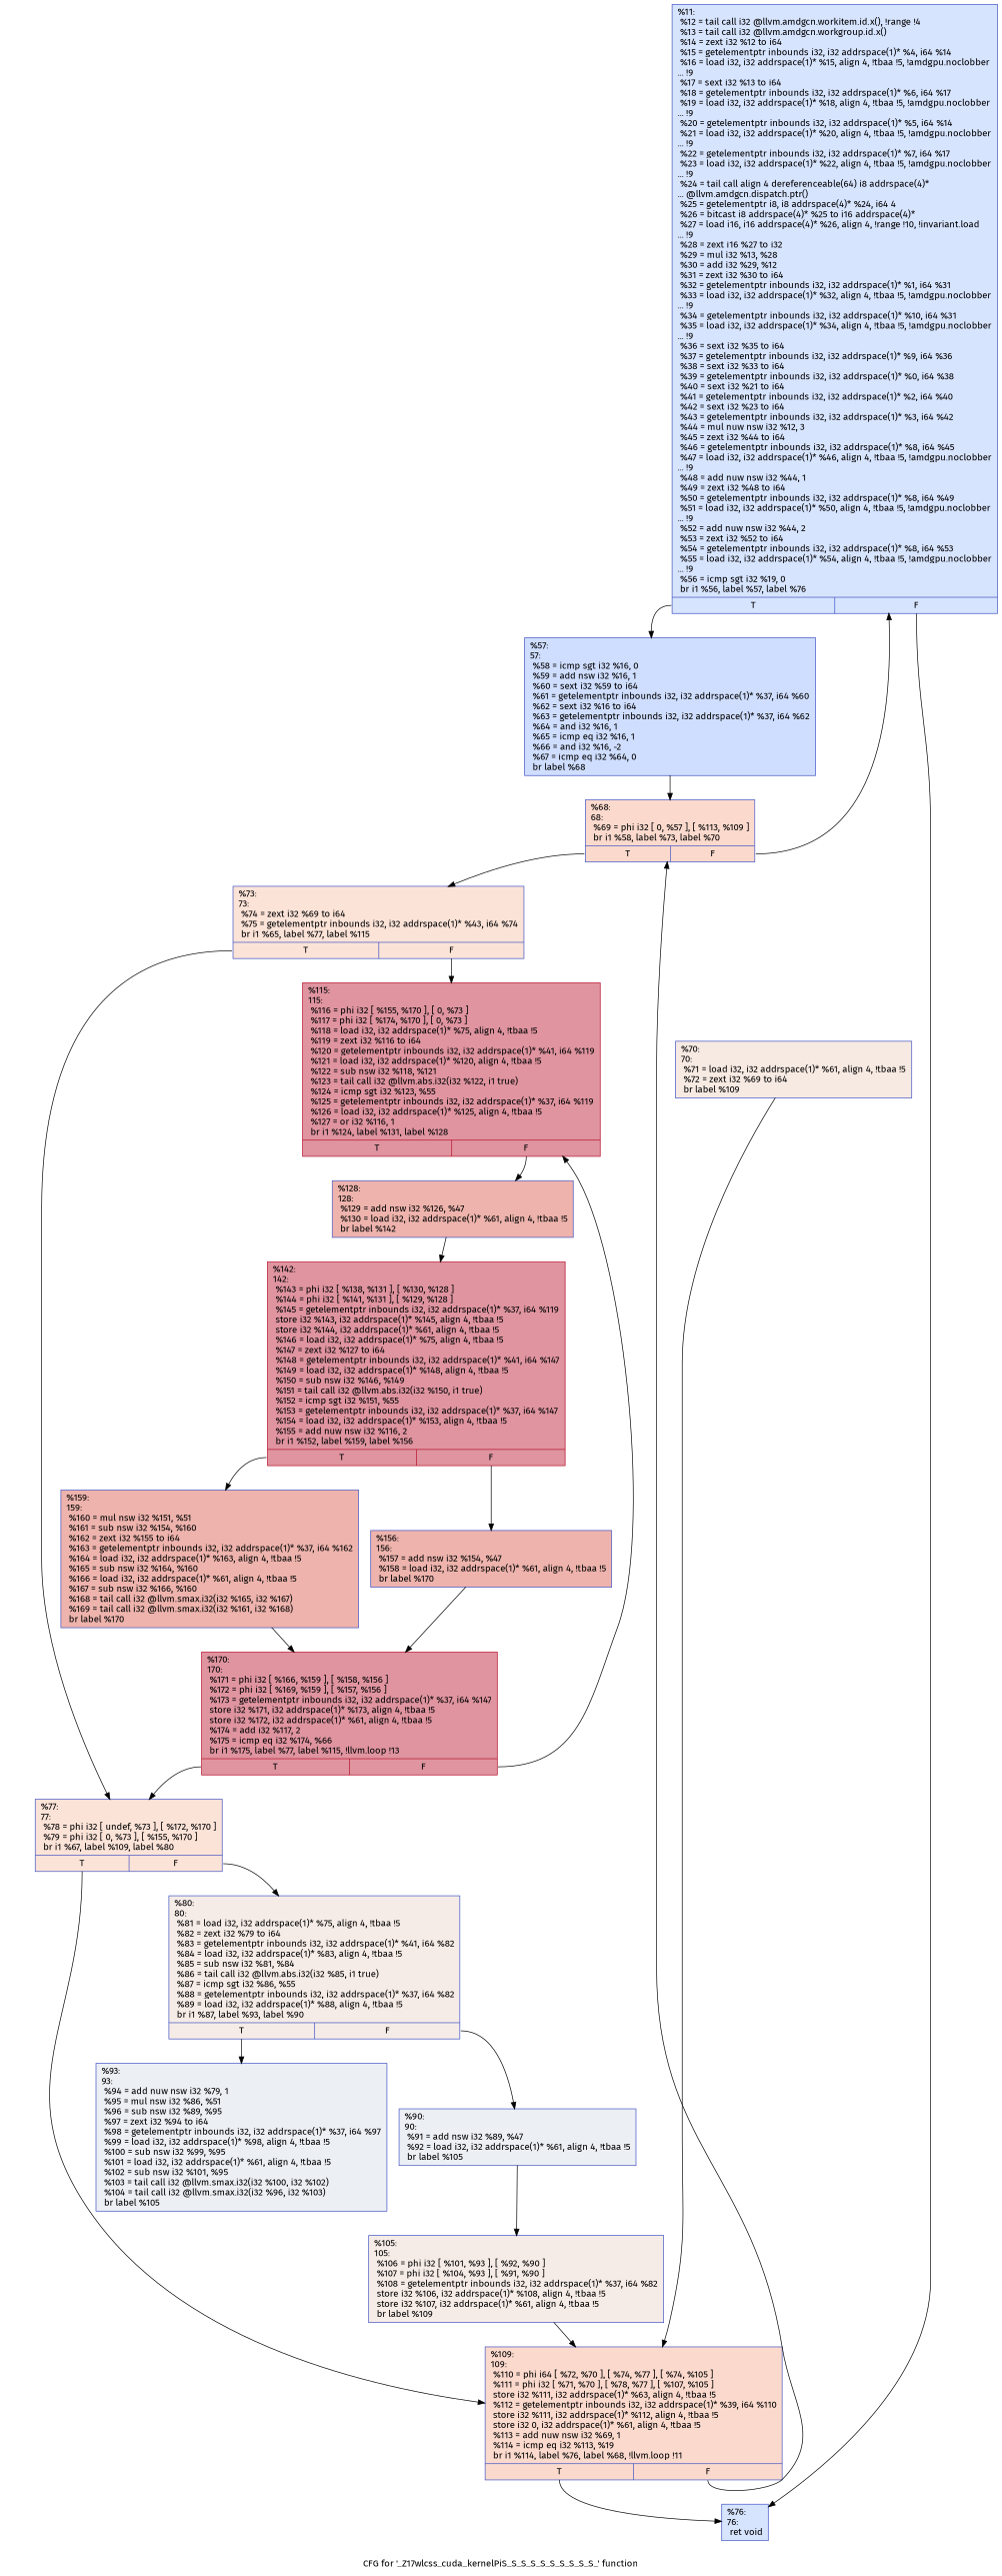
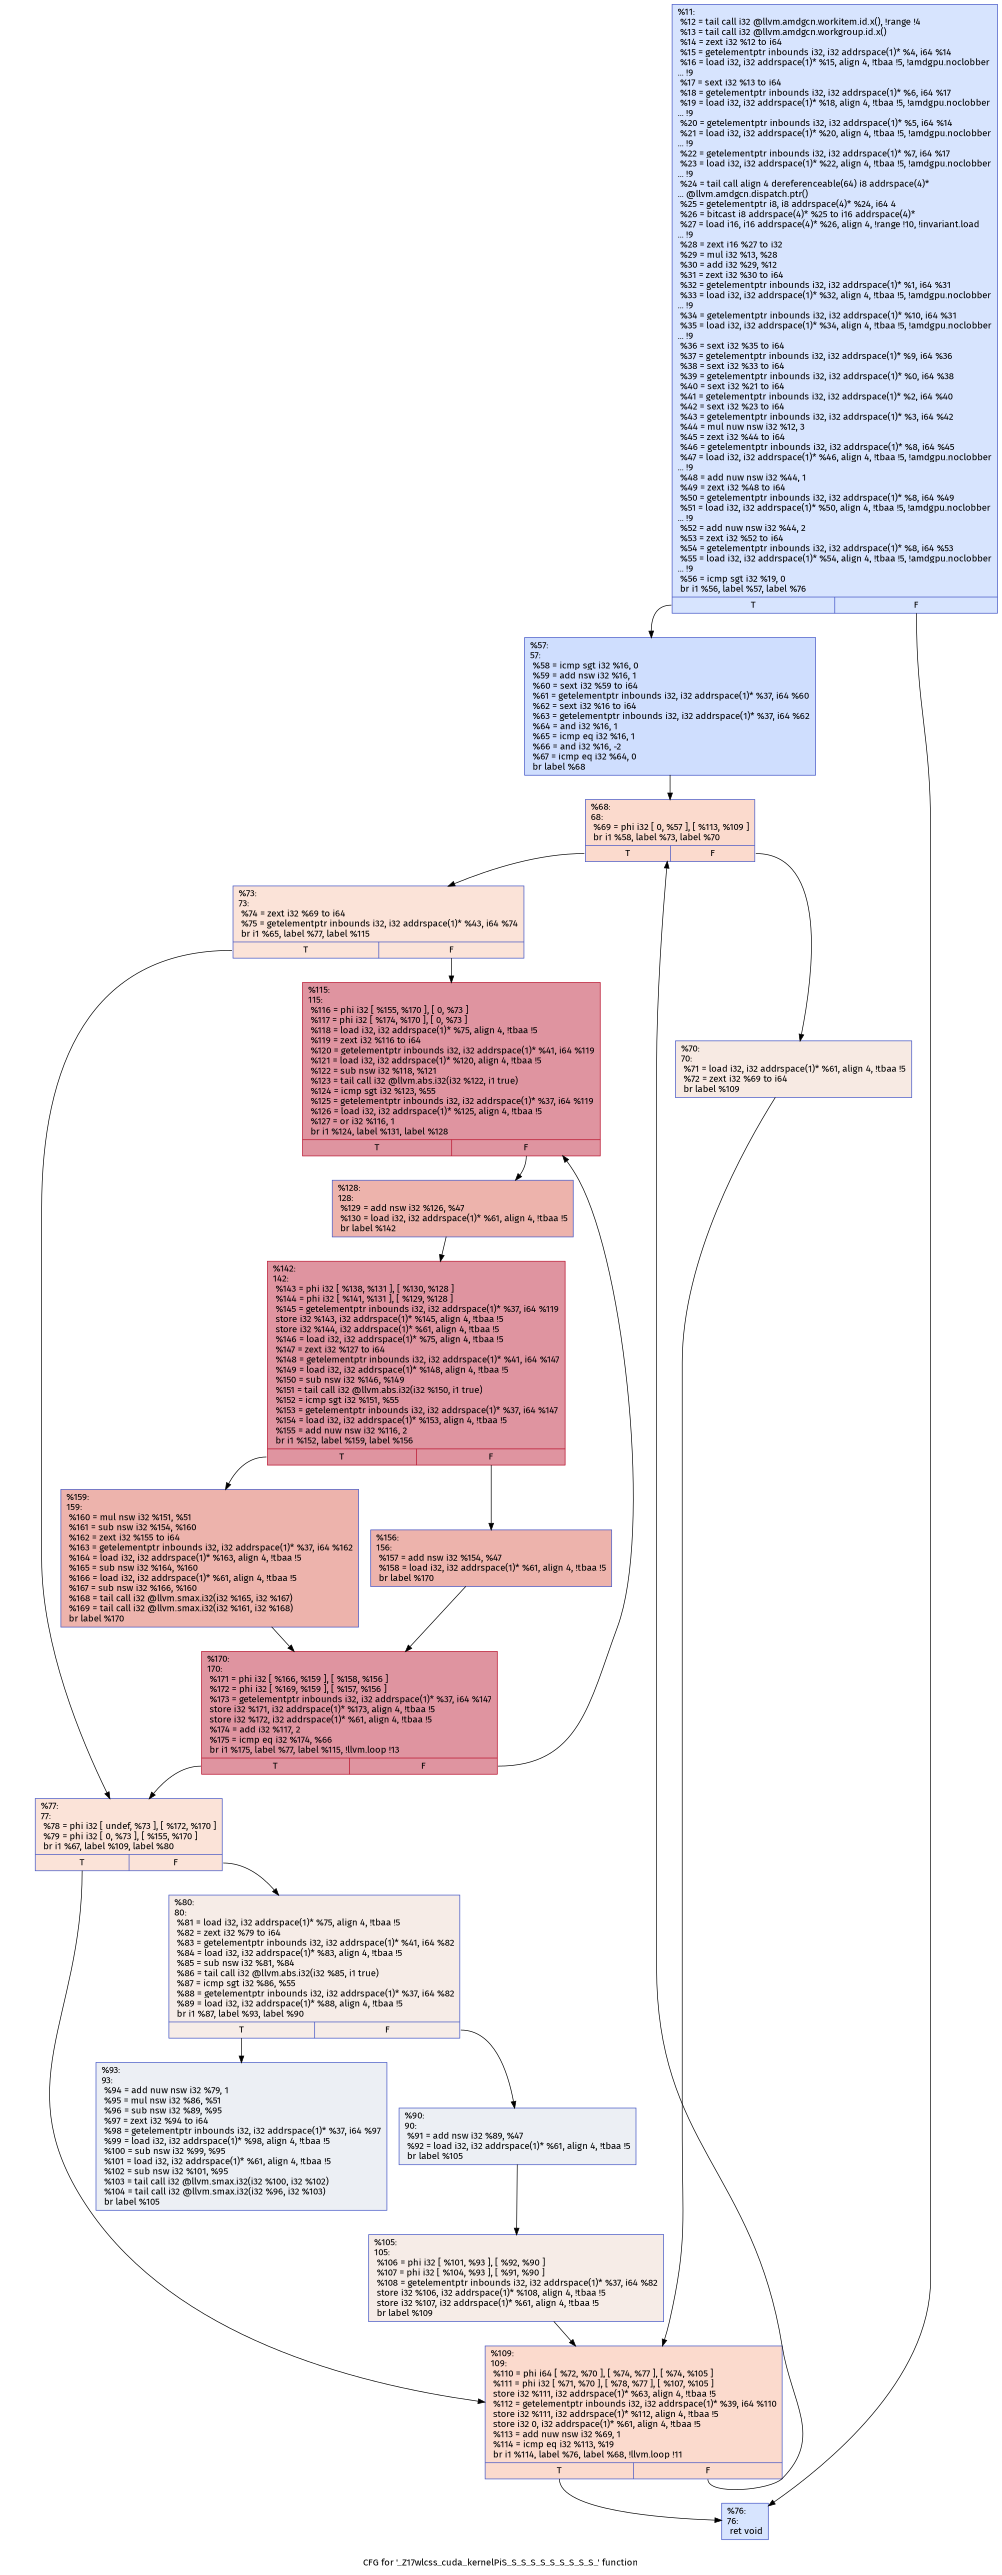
  digraph {
    fontname="Fira Sans"
    label="CFG for '_Z17wlcss_cuda_kernelPiS_S_S_S_S_S_S_S_S_S_' function"
    node [color="#3d50c3ff" fillcolor="#b70d2870" fontname="Fira Sans" shape=record style=filled]
    edge [fontname="Fira Sans" tailport=s1]
    n1 [fillcolor="#a5c3fe70" label="{%11:\l  %12 = tail call i32 @llvm.amdgcn.workitem.id.x(), !range !4\l  %13 = tail call i32 @llvm.amdgcn.workgroup.id.x()\l  %14 = zext i32 %12 to i64\l  %15 = getelementptr inbounds i32, i32 addrspace(1)* %4, i64 %14\l  %16 = load i32, i32 addrspace(1)* %15, align 4, !tbaa !5, !amdgpu.noclobber\l... !9\l  %17 = sext i32 %13 to i64\l  %18 = getelementptr inbounds i32, i32 addrspace(1)* %6, i64 %17\l  %19 = load i32, i32 addrspace(1)* %18, align 4, !tbaa !5, !amdgpu.noclobber\l... !9\l  %20 = getelementptr inbounds i32, i32 addrspace(1)* %5, i64 %14\l  %21 = load i32, i32 addrspace(1)* %20, align 4, !tbaa !5, !amdgpu.noclobber\l... !9\l  %22 = getelementptr inbounds i32, i32 addrspace(1)* %7, i64 %17\l  %23 = load i32, i32 addrspace(1)* %22, align 4, !tbaa !5, !amdgpu.noclobber\l... !9\l  %24 = tail call align 4 dereferenceable(64) i8 addrspace(4)*\l... @llvm.amdgcn.dispatch.ptr()\l  %25 = getelementptr i8, i8 addrspace(4)* %24, i64 4\l  %26 = bitcast i8 addrspace(4)* %25 to i16 addrspace(4)*\l  %27 = load i16, i16 addrspace(4)* %26, align 4, !range !10, !invariant.load\l... !9\l  %28 = zext i16 %27 to i32\l  %29 = mul i32 %13, %28\l  %30 = add i32 %29, %12\l  %31 = zext i32 %30 to i64\l  %32 = getelementptr inbounds i32, i32 addrspace(1)* %1, i64 %31\l  %33 = load i32, i32 addrspace(1)* %32, align 4, !tbaa !5, !amdgpu.noclobber\l... !9\l  %34 = getelementptr inbounds i32, i32 addrspace(1)* %10, i64 %31\l  %35 = load i32, i32 addrspace(1)* %34, align 4, !tbaa !5, !amdgpu.noclobber\l... !9\l  %36 = sext i32 %35 to i64\l  %37 = getelementptr inbounds i32, i32 addrspace(1)* %9, i64 %36\l  %38 = sext i32 %33 to i64\l  %39 = getelementptr inbounds i32, i32 addrspace(1)* %0, i64 %38\l  %40 = sext i32 %21 to i64\l  %41 = getelementptr inbounds i32, i32 addrspace(1)* %2, i64 %40\l  %42 = sext i32 %23 to i64\l  %43 = getelementptr inbounds i32, i32 addrspace(1)* %3, i64 %42\l  %44 = mul nuw nsw i32 %12, 3\l  %45 = zext i32 %44 to i64\l  %46 = getelementptr inbounds i32, i32 addrspace(1)* %8, i64 %45\l  %47 = load i32, i32 addrspace(1)* %46, align 4, !tbaa !5, !amdgpu.noclobber\l... !9\l  %48 = add nuw nsw i32 %44, 1\l  %49 = zext i32 %48 to i64\l  %50 = getelementptr inbounds i32, i32 addrspace(1)* %8, i64 %49\l  %51 = load i32, i32 addrspace(1)* %50, align 4, !tbaa !5, !amdgpu.noclobber\l... !9\l  %52 = add nuw nsw i32 %44, 2\l  %53 = zext i32 %52 to i64\l  %54 = getelementptr inbounds i32, i32 addrspace(1)* %8, i64 %53\l  %55 = load i32, i32 addrspace(1)* %54, align 4, !tbaa !5, !amdgpu.noclobber\l... !9\l  %56 = icmp sgt i32 %19, 0\l  br i1 %56, label %57, label %76\l|{<s0>T|<s1>F}}"]
    n2 [fillcolor="#93b5fe70" label="{%57:\l57:                                               \l  %58 = icmp sgt i32 %16, 0\l  %59 = add nsw i32 %16, 1\l  %60 = sext i32 %59 to i64\l  %61 = getelementptr inbounds i32, i32 addrspace(1)* %37, i64 %60\l  %62 = sext i32 %16 to i64\l  %63 = getelementptr inbounds i32, i32 addrspace(1)* %37, i64 %62\l  %64 = and i32 %16, 1\l  %65 = icmp eq i32 %16, 1\l  %66 = and i32 %16, -2\l  %67 = icmp eq i32 %64, 0\l  br label %68\l}"]
    n3 [fillcolor="#a5c3fe70" label="{%76:\l76:                                               \l  ret void\l}"]
    n4 [fillcolor="#f7ac8e70" label="{%68:\l68:                                               \l  %69 = phi i32 [ 0, %57 ], [ %113, %109 ]\l  br i1 %58, label %73, label %70\l|{<s0>T|<s1>F}}"]
    n5 [fillcolor="#f6bfa670" label="{%73:\l73:                                               \l  %74 = zext i32 %69 to i64\l  %75 = getelementptr inbounds i32, i32 addrspace(1)* %43, i64 %74\l  br i1 %65, label %77, label %115\l|{<s0>T|<s1>F}}"]
    n6 [fillcolor="#eed0c070" label="{%70:\l70:                                               \l  %71 = load i32, i32 addrspace(1)* %61, align 4, !tbaa !5\l  %72 = zext i32 %69 to i64\l  br label %109\l}"]
    n7 [fillcolor="#f6bfa670" label="{%77:\l77:                                               \l  %78 = phi i32 [ undef, %73 ], [ %172, %170 ]\l  %79 = phi i32 [ 0, %73 ], [ %155, %170 ]\l  br i1 %67, label %109, label %80\l|{<s0>T|<s1>F}}"]
    n8 [color="#b70d28ff" label="{%115:\l115:                                              \l  %116 = phi i32 [ %155, %170 ], [ 0, %73 ]\l  %117 = phi i32 [ %174, %170 ], [ 0, %73 ]\l  %118 = load i32, i32 addrspace(1)* %75, align 4, !tbaa !5\l  %119 = zext i32 %116 to i64\l  %120 = getelementptr inbounds i32, i32 addrspace(1)* %41, i64 %119\l  %121 = load i32, i32 addrspace(1)* %120, align 4, !tbaa !5\l  %122 = sub nsw i32 %118, %121\l  %123 = tail call i32 @llvm.abs.i32(i32 %122, i1 true)\l  %124 = icmp sgt i32 %123, %55\l  %125 = getelementptr inbounds i32, i32 addrspace(1)* %37, i64 %119\l  %126 = load i32, i32 addrspace(1)* %125, align 4, !tbaa !5\l  %127 = or i32 %116, 1\l  br i1 %124, label %131, label %128\l|{<s0>T|<s1>F}}"]
    n9 [fillcolor="#f7ac8e70" label="{%109:\l109:                                              \l  %110 = phi i64 [ %72, %70 ], [ %74, %77 ], [ %74, %105 ]\l  %111 = phi i32 [ %71, %70 ], [ %78, %77 ], [ %107, %105 ]\l  store i32 %111, i32 addrspace(1)* %63, align 4, !tbaa !5\l  %112 = getelementptr inbounds i32, i32 addrspace(1)* %39, i64 %110\l  store i32 %111, i32 addrspace(1)* %112, align 4, !tbaa !5\l  store i32 0, i32 addrspace(1)* %61, align 4, !tbaa !5\l  %113 = add nuw nsw i32 %69, 1\l  %114 = icmp eq i32 %113, %19\l  br i1 %114, label %76, label %68, !llvm.loop !11\l|{<s0>T|<s1>F}}"]
    n10 [fillcolor="#ead5c970" label="{%80:\l80:                                               \l  %81 = load i32, i32 addrspace(1)* %75, align 4, !tbaa !5\l  %82 = zext i32 %79 to i64\l  %83 = getelementptr inbounds i32, i32 addrspace(1)* %41, i64 %82\l  %84 = load i32, i32 addrspace(1)* %83, align 4, !tbaa !5\l  %85 = sub nsw i32 %81, %84\l  %86 = tail call i32 @llvm.abs.i32(i32 %85, i1 true)\l  %87 = icmp sgt i32 %86, %55\l  %88 = getelementptr inbounds i32, i32 addrspace(1)* %37, i64 %82\l  %89 = load i32, i32 addrspace(1)* %88, align 4, !tbaa !5\l  br i1 %87, label %93, label %90\l|{<s0>T|<s1>F}}"]
    n11 [fillcolor="#d6524470" label="{%128:\l128:                                              \l  %129 = add nsw i32 %126, %47\l  %130 = load i32, i32 addrspace(1)* %61, align 4, !tbaa !5\l  br label %142\l}"]
    n12 [fillcolor="#d4dbe670" label="{%93:\l93:                                               \l  %94 = add nuw nsw i32 %79, 1\l  %95 = mul nsw i32 %86, %51\l  %96 = sub nsw i32 %89, %95\l  %97 = zext i32 %94 to i64\l  %98 = getelementptr inbounds i32, i32 addrspace(1)* %37, i64 %97\l  %99 = load i32, i32 addrspace(1)* %98, align 4, !tbaa !5\l  %100 = sub nsw i32 %99, %95\l  %101 = load i32, i32 addrspace(1)* %61, align 4, !tbaa !5\l  %102 = sub nsw i32 %101, %95\l  %103 = tail call i32 @llvm.smax.i32(i32 %100, i32 %102)\l  %104 = tail call i32 @llvm.smax.i32(i32 %96, i32 %103)\l  br label %105\l}"]
    n13 [fillcolor="#d4dbe670" label="{%90:\l90:                                               \l  %91 = add nsw i32 %89, %47\l  %92 = load i32, i32 addrspace(1)* %61, align 4, !tbaa !5\l  br label %105\l}"]
    n14 [color="#b70d28ff" label="{%142:\l142:                                              \l  %143 = phi i32 [ %138, %131 ], [ %130, %128 ]\l  %144 = phi i32 [ %141, %131 ], [ %129, %128 ]\l  %145 = getelementptr inbounds i32, i32 addrspace(1)* %37, i64 %119\l  store i32 %143, i32 addrspace(1)* %145, align 4, !tbaa !5\l  store i32 %144, i32 addrspace(1)* %61, align 4, !tbaa !5\l  %146 = load i32, i32 addrspace(1)* %75, align 4, !tbaa !5\l  %147 = zext i32 %127 to i64\l  %148 = getelementptr inbounds i32, i32 addrspace(1)* %41, i64 %147\l  %149 = load i32, i32 addrspace(1)* %148, align 4, !tbaa !5\l  %150 = sub nsw i32 %146, %149\l  %151 = tail call i32 @llvm.abs.i32(i32 %150, i1 true)\l  %152 = icmp sgt i32 %151, %55\l  %153 = getelementptr inbounds i32, i32 addrspace(1)* %37, i64 %147\l  %154 = load i32, i32 addrspace(1)* %153, align 4, !tbaa !5\l  %155 = add nuw nsw i32 %116, 2\l  br i1 %152, label %159, label %156\l|{<s0>T|<s1>F}}"]
    n15 [fillcolor="#ead5c970" label="{%105:\l105:                                              \l  %106 = phi i32 [ %101, %93 ], [ %92, %90 ]\l  %107 = phi i32 [ %104, %93 ], [ %91, %90 ]\l  %108 = getelementptr inbounds i32, i32 addrspace(1)* %37, i64 %82\l  store i32 %106, i32 addrspace(1)* %108, align 4, !tbaa !5\l  store i32 %107, i32 addrspace(1)* %61, align 4, !tbaa !5\l  br label %109\l}"]
    n16 [fillcolor="#d6524470" label="{%159:\l159:                                              \l  %160 = mul nsw i32 %151, %51\l  %161 = sub nsw i32 %154, %160\l  %162 = zext i32 %155 to i64\l  %163 = getelementptr inbounds i32, i32 addrspace(1)* %37, i64 %162\l  %164 = load i32, i32 addrspace(1)* %163, align 4, !tbaa !5\l  %165 = sub nsw i32 %164, %160\l  %166 = load i32, i32 addrspace(1)* %61, align 4, !tbaa !5\l  %167 = sub nsw i32 %166, %160\l  %168 = tail call i32 @llvm.smax.i32(i32 %165, i32 %167)\l  %169 = tail call i32 @llvm.smax.i32(i32 %161, i32 %168)\l  br label %170\l}"]
    n17 [fillcolor="#d6524470" label="{%156:\l156:                                              \l  %157 = add nsw i32 %154, %47\l  %158 = load i32, i32 addrspace(1)* %61, align 4, !tbaa !5\l  br label %170\l}"]
    n18 [color="#b70d28ff" label="{%170:\l170:                                              \l  %171 = phi i32 [ %166, %159 ], [ %158, %156 ]\l  %172 = phi i32 [ %169, %159 ], [ %157, %156 ]\l  %173 = getelementptr inbounds i32, i32 addrspace(1)* %37, i64 %147\l  store i32 %171, i32 addrspace(1)* %173, align 4, !tbaa !5\l  store i32 %172, i32 addrspace(1)* %61, align 4, !tbaa !5\l  %174 = add i32 %117, 2\l  %175 = icmp eq i32 %174, %66\l  br i1 %175, label %77, label %115, !llvm.loop !13\l|{<s0>T|<s1>F}}"]
    n1 -> n2 [tailport=s0]
    n1 -> n3
    n2 -> n4 [tailport=""]
    n4 -> n5 [tailport=s0]
-   n4 -> n1
+   n4 -> n6
    n5 -> n7 [tailport=s0]
    n5 -> n8
    n6 -> n9 [tailport=""]
    n7 -> n9 [tailport=s0]
    n7 -> n10
    n8 -> n11
    n9 -> n3 [tailport=s0]
    n9 -> n4
    n10 -> n12 [tailport=s0]
    n10 -> n13
    n11 -> n14 [tailport=""]
    n13 -> n15 [tailport=""]
    n14 -> n16 [tailport=s0]
    n14 -> n17
    n15 -> n9 [tailport=""]
    n16 -> n18 [tailport=""]
    n17 -> n18 [tailport=""]
    n18 -> n7 [tailport=s0]
    n18 -> n8
  }
